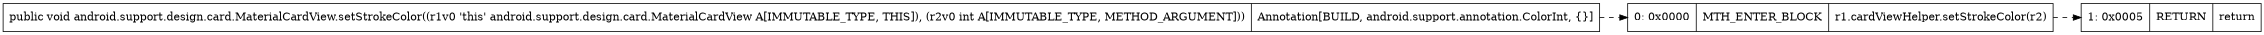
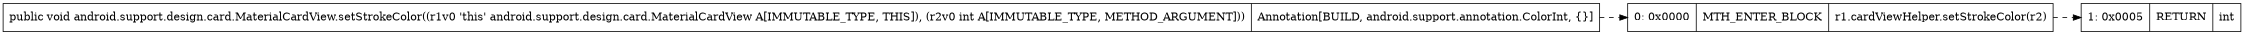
  digraph {
    rankdir=LR
    node [shape=record]
    edge [style=dashed]
    n1 [label="{0\:\ 0x0000|MTH_ENTER_BLOCK\l|r1.cardViewHelper.setStrokeColor(r2)\l}"]
-   n2 [label="{1\:\ 0x0005|RETURN\l|return\l}"]
+   n2 [label="{1\:\ 0x0005|RETURN\l|int\l}"]
    n3 [label="{public void android.support.design.card.MaterialCardView.setStrokeColor((r1v0 'this' android.support.design.card.MaterialCardView A[IMMUTABLE_TYPE, THIS]), (r2v0 int A[IMMUTABLE_TYPE, METHOD_ARGUMENT]))  | Annotation[BUILD, android.support.annotation.ColorInt, \{\}]\l}"]
    n1 -> n2
    n3 -> n1
  }
